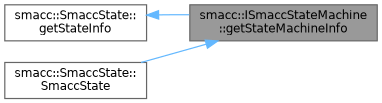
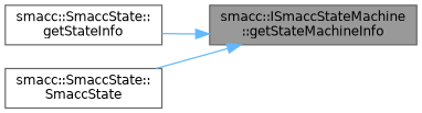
  digraph {
    rankdir=RL
    node [color=grey40 fillcolor=white fontname=Helvetica fontsize=10 shape=box style=filled]
    edge [color=steelblue1 dir=back fontname=Helvetica fontsize=10 labelfontname=Helvetica labelfontsize=10 style=solid]
    n1 [color=gray40 fillcolor=grey60 fontcolor=black height=0.2 label="smacc::ISmaccStateMachine\l::getStateMachineInfo" width=0.4]
    n2 [height=0.2 label="smacc::SmaccState::\lgetStateInfo" width=0.4]
    n3 [height=0.2 label="smacc::SmaccState::\lSmaccState" width=0.4]
-   n2 -> n1
+   n1 -> n2
    n1 -> n3
  }
